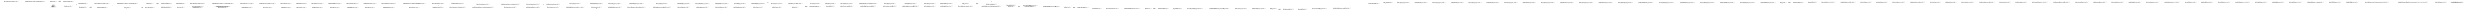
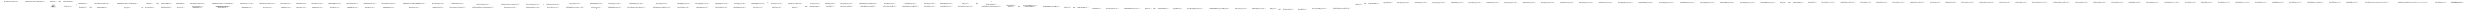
  digraph {
    rankdir=LR
    node [fillcolor=white shape=ellipse style=filled]
    edge [style=bold]
    n1 [label="namespaces.run(split(\"set-max-consumers-per-topic myprop/clust/ns1 -c 2\"))@@@132@@@['1', '1', '0']"]
    n2 [label="verify(mockNamespaces).setMaxConsumersPerTopic(\"myprop/clust/ns1\",2)@@@133@@@['1', '1', '0']"]
    n3 [label="namespaces.run(split(\"get-max-consumers-per-subscription myprop/clust/ns1\"))@@@134@@@['1', '1', '0']"]
    n4 [label="namespaces.run(split(\"set-clusters myprop/clust/ns1 -c use,usw,usc\"))@@@27@@@['1', '1', '0']"]
    n5 [label="verify(mockNamespaces).setNamespaceReplicationClusters(\"myprop/clust/ns1\",Sets.newHashSet(\"use\",\"usw\",\"usc\"))@@@28@@@['1', '1', '0']"]
    n6 [label="namespaces.run(split(\"get-clusters myprop/clust/ns1\"))@@@29@@@['1', '1', '0']"]
    n7 [label="CmdNamespaces namespaces = new CmdNamespaces(admin)@@@6@@@['1', '1', '1']"]
    n8 [label="namespaces.run(split(\"list myprop\"))@@@9@@@['1', '1', '0']"]
    n9 [label="namespaces.run(split(\"create my-prop/my-cluster/my-namespace\"))@@@7@@@['0', '0', '1']"]
    n10 [label="verify(mockNamespaces).getNamespaces(\"myprop\")@@@10@@@['1', '1', '0']"]
    n11 [fillcolor=lightgray label="verify(mockNamespaces).createNamespace(\"my-prop/my-cluster/my-namespace\")@@@8@@@['0', '0', '1']"]
    n12 [label="namespaces.run(split(\"set-deduplication myprop/clust/ns1 --enable\"))@@@71@@@['1', '1', '0']"]
    n13 [label="verify(mockNamespaces).setDeduplicationStatus(\"myprop/clust/ns1\",true)@@@72@@@['1', '1', '0']"]
    n14 [label="namespaces.run(split(\"set-auto-topic-creation myprop/clust/ns1 -e -t non-partitioned\"))@@@73@@@['1', '1', '0']"]
    n15 [label="mockNamespaces = mock()@@@101@@@['1', '1', '0']"]
    n16 [label="when(admin.namespaces()).thenReturn(mockNamespaces)@@@102@@@['1', '1', '0']"]
    n17 [label="namespaces = new CmdNamespaces(admin)@@@103@@@['1', '1', '0']"]
    n18 [label="verify(mockNamespaces).setMaxConsumersPerSubscription(\"myprop/clust/ns1\",3)@@@137@@@['1', '1', '0']"]
    n19 [label="namespaces.run(split(\"get-max-unacked-messages-per-subscription myprop/clust/ns1\"))@@@138@@@['1', '1', '0']"]
    n20 [label="verify(mockNamespaces).getMaxUnackedMessagesPerSubscription(\"myprop/clust/ns1\")@@@139@@@['1', '1', '0']"]
    n21 [label="namespaces.run(split(\"unload myprop/clust/ns1 -b 0x80000000_0xffffffff\"))@@@42@@@['1', '1', '0']"]
    n22 [label="verify(mockNamespaces).unloadNamespaceBundle(\"myprop/clust/ns1\",\"0x80000000_0xffffffff\")@@@43@@@['1', '1', '0']"]
    n23 [label="namespaces.run(split(\"split-bundle myprop/clust/ns1 -b 0x00000000_0xffffffff\"))@@@44@@@['1', '1', '0']"]
+   n24 [label="mockNamespaces = mock()@@@123@@@['1', '1', '0']"]
    n25 [label="when(admin.namespaces()).thenReturn(mockNamespaces)@@@124@@@['1', '1', '0']"]
    n26 [label="namespaces = new CmdNamespaces(admin)@@@125@@@['1', '1', '0']"]
    n27 [label="verify(mockNamespaces).setOffloadThreshold(\"myprop/clust/ns1\",1024 * 1024 * 1024)@@@172@@@['1', '1', '0']"]
    n28 [label="namespaces.run(split(\"get-offload-deletion-lag myprop/clust/ns1\"))@@@173@@@['1', '1', '0']"]
    n29 [label="verify(mockNamespaces).getOffloadDeleteLagMs(\"myprop/clust/ns1\")@@@174@@@['1', '1', '0']"]
    n30 [label="namespaces.run(split(\"get-max-producers-per-topic myprop/clust/ns1\"))@@@126@@@['1', '1', '0']"]
    n31 [label="verify(mockNamespaces).getMaxProducersPerTopic(\"myprop/clust/ns1\")@@@127@@@['1', '1', '0']"]
    n32 [label="namespaces.run(split(\"set-max-producers-per-topic myprop/clust/ns1 -p 1\"))@@@128@@@['1', '1', '0']"]
    n33 [label="verify(mockNamespaces).getMaxConsumersPerSubscription(\"myprop/clust/ns1\")@@@135@@@['1', '1', '0']"]
    n34 [label="verify(mockNamespaces).setMaxProducersPerTopic(\"myprop/clust/ns1\",1)@@@129@@@['1', '1', '0']"]
    n35 [label="namespaces.run(split(\"get-max-consumers-per-topic myprop/clust/ns1\"))@@@130@@@['1', '1', '0']"]
    n36 [label="verify(mockNamespaces).getMaxConsumersPerTopic(\"myprop/clust/ns1\")@@@131@@@['1', '1', '0']"]
    n37 [label="namespaces.run(split(\"list-cluster myprop/clust\"))@@@11@@@['1', '1', '0']"]
    n38 [label="verify(mockNamespaces).getNamespaces(\"myprop\",\"clust\")@@@12@@@['1', '1', '0']"]
    n39 [label="mockNamespaces = mock()@@@60@@@['1', '1', '0']"]
    n40 [label="when(admin.namespaces()).thenReturn(mockNamespaces)@@@61@@@['1', '1', '0']"]
    n41 [label="namespaces = new CmdNamespaces(admin)@@@62@@@['1', '1', '0']"]
    n42 [label="namespaces.run(split(\"set-publish-rate myprop/clust/ns1 -m 10 -b 20\"))@@@153@@@['1', '1', '0']"]
    n43 [label="verify(mockNamespaces).setPublishRate(\"myprop/clust/ns1\",new PublishRate(10,20))@@@154@@@['1', '1', '0']"]
    n44 [label="namespaces.run(split(\"get-publish-rate myprop/clust/ns1\"))@@@155@@@['1', '1', '0']"]
    n45 [label="verify(mockNamespaces).grantPermissionOnNamespace(\"myprop/clust/ns1\",\"role1\",EnumSet.of(AuthAction.produce,AuthAction.consume))@@@24@@@['1', '1', '0']"]
    n46 [label="namespaces.run(split(\"revoke-permission myprop/clust/ns1 --role role1\"))@@@25@@@['1', '1', '0']"]
    n47 [label="verify(mockNamespaces).revokePermissionsOnNamespace(\"myprop/clust/ns1\",\"role1\")@@@26@@@['1', '1', '0']"]
    n48 [label="verify(mockNamespaces).clearNamespaceBundleBacklog(\"myprop/clust/ns1\",\"0x80000000_0xffffffff\")@@@105@@@['1', '1', '0']"]
    n49 [label="mockNamespaces = mock()@@@106@@@['1', '1', '0']"]
    n50 [label="when(admin.namespaces()).thenReturn(mockNamespaces)@@@107@@@['1', '1', '0']"]
    n51 [label="namespaces.run(split(\"get-delayed-delivery myprop/clust/ns1\"))@@@97@@@['1', '1', '0']"]
    n52 [label="verify(mockNamespaces).getDelayedDelivery(\"myprop/clust/ns1\")@@@98@@@['1', '1', '0']"]
    n53 [label="namespaces.run(split(\"clear-backlog myprop/clust/ns1 -force\"))@@@99@@@['1', '1', '0']"]
    n54 [label="namespaces.run(split(\"get-offload-policies myprop/clust/ns1\"))@@@181@@@['1', '1', '0']"]
    n55 [fillcolor=lightgray label="verify(mockNamespaces).getOffloadPolicies(\"myprop/clust/ns1\")@@@182@@@['1', '1', '0']"]
    n56 [label="when(admin.namespaces()).thenReturn(mockNamespaces)@@@119@@@['1', '1', '0']"]
    n57 [label="namespaces = new CmdNamespaces(admin)@@@120@@@['1', '1', '0']"]
    n58 [label="namespaces.run(split(\"unsubscribe -b 0x80000000_0xffffffff -s my-sub myprop/clust/ns1\"))@@@121@@@['1', '1', '0']"]
    n59 [label="namespaces = new CmdNamespaces(admin)@@@57@@@['1', '1', '0']"]
    n60 [label="namespaces.run(split(\"set-backlog-quota myprop/clust/ns1 -p producer_exception -l 10M\"))@@@58@@@['1', '1', '0']"]
    n61 [label="verify(mockNamespaces).setBacklogQuota(\"myprop/clust/ns1\",new BacklogQuota(10 * 1024 * 1024,RetentionPolicy.producer_exception))@@@59@@@['1', '1', '0']"]
    n62 [label="namespaces.run(split(\"get-compaction-threshold myprop/clust/ns1\"))@@@165@@@['1', '1', '0']"]
    n63 [label="verify(mockNamespaces).getCompactionThreshold(\"myprop/clust/ns1\")@@@166@@@['1', '1', '0']"]
    n64 [label="namespaces.run(split(\"set-compaction-threshold myprop/clust/ns1 -t 1G\"))@@@167@@@['1', '1', '0']"]
    n65 [label="mockNamespaces = mock()@@@111@@@['1', '1', '0']"]
    n66 [label="when(admin.namespaces()).thenReturn(mockNamespaces)@@@112@@@['1', '1', '0']"]
    n67 [label="namespaces = new CmdNamespaces(admin)@@@113@@@['1', '1', '0']"]
    n68 [label="namespaces.run(split(\"clear-backlog -b 0x80000000_0xffffffff myprop/clust/ns1 -force\"))@@@104@@@['1', '1', '0']"]
    n69 [label="verify(mockNamespaces).unsubscribeNamespaceBundle(\"myprop/clust/ns1\",\"0x80000000_0xffffffff\",\"my-sub\")@@@122@@@['1', '1', '0']"]
    n70 [label="verify(mockNamespaces).setNamespaceMessageTTL(\"myprop/clust/ns1\",300)@@@70@@@['1', '1', '0']"]
    n71 [label="mockNamespaces = mock()@@@39@@@['1', '1', '0']"]
    n72 [label="when(admin.namespaces()).thenReturn(mockNamespaces)@@@40@@@['1', '1', '0']"]
    n73 [label="namespaces = new CmdNamespaces(admin)@@@41@@@['1', '1', '0']"]
    n74 [label="namespaces = new CmdNamespaces(admin)@@@108@@@['1', '1', '0']"]
    n75 [label="namespaces.run(split(\"clear-backlog -s my-sub myprop/clust/ns1 -force\"))@@@109@@@['1', '1', '0']"]
    n76 [label="namespaces.run(split(\"set-backlog-quota myprop/clust/ns1 -p producer_exception -l 10G\"))@@@63@@@['1', '1', '0']"]
    n77 [label="verify(mockNamespaces).setBacklogQuota(\"myprop/clust/ns1\",new BacklogQuota(10l * 1024 * 1024 * 1024,RetentionPolicy.producer_exception))@@@64@@@['1', '1', '0']"]
    n78 [label="verify(mockNamespaces).setOffloadDeleteLag(\"myprop/clust/ns1\",24 * 60 * 60,TimeUnit.SECONDS)@@@176@@@['1', '1', '0']"]
    n79 [label="namespaces.run(split(\"clear-offload-deletion-lag myprop/clust/ns1\"))@@@177@@@['1', '1', '0']"]
    n80 [label="verify(mockNamespaces).clearOffloadDeleteLag(\"myprop/clust/ns1\")@@@178@@@['1', '1', '0']"]
    n81 [label="verify(mockNamespaces).getDispatchRate(\"myprop/clust/ns1\")@@@152@@@['1', '1', '0']"]
    n82 [label="verify(mockNamespaces).setAutoTopicCreation(\"myprop/clust/ns1\",new AutoTopicCreationOverride(true,TopicType.NON_PARTITIONED.toString(),null))@@@74@@@['1', '1', '0']"]
    n83 [label="namespaces.run(split(\"remove-auto-topic-creation myprop/clust/ns1\"))@@@75@@@['1', '1', '0']"]
    n84 [label="verify(mockNamespaces).getNamespaceReplicationClusters(\"myprop/clust/ns1\")@@@30@@@['1', '1', '0']"]
    n85 [label="verify(mockNamespaces).deleteBookieAffinityGroup(\"myprop/clust/ns1\")@@@36@@@['1', '1', '0']"]
    n86 [label="namespaces.run(split(\"unload myprop/clust/ns1\"))@@@37@@@['1', '1', '0']"]
    n87 [label="verify(mockNamespaces).unload(\"myprop/clust/ns1\")@@@38@@@['1', '1', '0']"]
    n88 [label="verify(mockNamespaces).getPolicies(\"myprop/clust/ns1\")@@@16@@@['1', '1', '0']"]
    n89 [label="namespaces.run(split(\"create myprop/clust/ns1\"))@@@17@@@['1', '1', '0']"]
    n90 [label="verify(mockNamespaces).createNamespace(\"myprop/clust/ns1\")@@@18@@@['1', '1', '0']"]
    n91 [label="namespaces.run(split(\"get-persistence myprop/clust/ns1\"))@@@67@@@['1', '1', '0']"]
    n92 [label="verify(mockNamespaces).getPersistence(\"myprop/clust/ns1\")@@@68@@@['1', '1', '0']"]
    n93 [label="namespaces.run(split(\"set-message-ttl myprop/clust/ns1 -ttl 300\"))@@@69@@@['1', '1', '0']"]
    n94 [label="namespaces.run(split(\"topics myprop/clust/ns1\"))@@@13@@@['1', '1', '0']"]
    n95 [label="namespaces.run(split(\"set-offload-deletion-lag myprop/clust/ns1 -l 1d\"))@@@175@@@['1', '1', '0']"]
    n96 [label="verify(mockNamespaces).setRetention(\"myprop/clust/ns1\",new RetentionPolicies(60,1))@@@92@@@['1', '1', '0']"]
    n97 [label="namespaces.run(split(\"get-retention myprop/clust/ns1\"))@@@93@@@['1', '1', '0']"]
    n98 [label="verify(mockNamespaces).getRetention(\"myprop/clust/ns1\")@@@94@@@['1', '1', '0']"]
    n99 [label="namespaces.run(split(\"delete-bookie-affinity-group myprop/clust/ns1\"))@@@35@@@['1', '1', '0']"]
    n100 [label="verify(mockNamespaces).setMaxUnackedMessagesPerSubscription(\"myprop/clust/ns1\",3)@@@141@@@['1', '1', '0']"]
    n101 [label="namespaces.run(split(\"get-max-unacked-messages-per-consumer myprop/clust/ns1\"))@@@142@@@['1', '1', '0']"]
    n102 [label="verify(mockNamespaces).getMaxUnackedMessagesPerConsumer(\"myprop/clust/ns1\")@@@143@@@['1', '1', '0']"]
    n103 [label="when(admin.namespaces()).thenReturn(mockNamespaces)@@@147@@@['1', '1', '0']"]
    n104 [label="namespaces = new CmdNamespaces(admin)@@@148@@@['1', '1', '0']"]
    n105 [label="namespaces.run(split(\"set-dispatch-rate myprop/clust/ns1 -md -1 -bd -1 -dt 2\"))@@@149@@@['1', '1', '0']"]
    n106 [label="verify(mockNamespaces).setCompactionThreshold(\"myprop/clust/ns1\",1024 * 1024 * 1024)@@@168@@@['1', '1', '0']"]
    n107 [label="namespaces.run(split(\"remove-auto-subscription-creation myprop/clust/ns1\"))@@@79@@@['0', '1', '0']"]
    n108 [label="verify(mockNamespaces).removeAutoSubscriptionCreation(\"myprop/clust/ns1\")@@@80@@@['0', '1', '0']"]
    n109 [label="namespaces.run(split(\"get-message-ttl myprop/clust/ns1\"))@@@81@@@['1', '1', '0']"]
    n110 [label="verify(mockNamespaces).clearNamespaceBundleBacklogForSubscription(\"myprop/clust/ns1\",\"0x80000000_0xffffffff\",\"my-sub\")@@@115@@@['1', '1', '0']"]
    n111 [label="namespaces.run(split(\"unsubscribe -s my-sub myprop/clust/ns1\"))@@@116@@@['1', '1', '0']"]
    n112 [label="verify(mockNamespaces).unsubscribeNamespace(\"myprop/clust/ns1\",\"my-sub\")@@@117@@@['1', '1', '0']"]
    n113 [label="verify(mockNamespaces).splitNamespaceBundle(\"myprop/clust/ns1\",\"0x00000000_0xffffffff\",false,null)@@@45@@@['1', '1', '0']"]
    n114 [label="namespaces.run(split(\"get-backlog-quotas myprop/clust/ns1\"))@@@46@@@['1', '1', '0']"]
    n115 [label="verify(mockNamespaces).getNamespaceMessageTTL(\"myprop/clust/ns1\")@@@82@@@['1', '1', '0']"]
    n116 [label="namespaces.run(split(\"policies myprop/clust/ns1\"))@@@15@@@['1', '1', '0']"]
    n117 [label="verify(mockNamespaces).getTopics(\"myprop/clust/ns1\")@@@14@@@['1', '1', '0']"]
    n118 [label="namespaces.run(split(\"delete-anti-affinity-group myprop/clust/ns1 \"))@@@89@@@['1', '1', '0']"]
    n119 [label="verify(mockNamespaces).deleteNamespaceAntiAffinityGroup(\"myprop/clust/ns1\")@@@90@@@['1', '1', '0']"]
    n120 [label="namespaces.run(split(\"set-retention myprop/clust/ns1 -t 1h -s 1M\"))@@@91@@@['1', '1', '0']"]
    n121 [label="namespaces.run(split(\"get-bookie-affinity-group myprop/clust/ns1\"))@@@33@@@['1', '1', '0']"]
    n122 [label="verify(mockNamespaces).getBookieAffinityGroup(\"myprop/clust/ns1\")@@@34@@@['1', '1', '0']"]
    n123 [label="verify(mockNamespaces).setDelayedDeliveryMessages(\"myprop/clust/ns1\",new DelayedDeliveryPolicies(1000,true))@@@96@@@['1', '1', '0']"]
    n124 [label="namespaces.run(split(\"set-bookie-affinity-group myprop/clust/ns1 --primary-group test1 --secondary-group test2\"))@@@31@@@['1', '1', '0']"]
    n125 [label="verify(mockNamespaces).setBookieAffinityGroup(\"myprop/clust/ns1\",new BookieAffinityGroupData(\"test1\",\"test2\"))@@@32@@@['1', '1', '0']"]
    n126 [label="verify(mockNamespaces).getPublishRate(\"myprop/clust/ns1\")@@@156@@@['1', '1', '0']"]
    n127 [label="namespaces.run(split(\"set-subscribe-rate myprop/clust/ns1 -sr 2 -st 60\"))@@@157@@@['1', '1', '0']"]
    n128 [label="verify(mockNamespaces).setSubscribeRate(\"myprop/clust/ns1\",new SubscribeRate(2,60))@@@158@@@['1', '1', '0']"]
    n129 [label="namespaces.run(split(\"set-max-unacked-messages-per-subscription myprop/clust/ns1 -c 3\"))@@@140@@@['1', '1', '0']"]
    n130 [label="namespaces.run(split(\"set-persistence myprop/clust/ns1 -e 2 -w 1 -a 1 -r 100.0\"))@@@65@@@['1', '1', '0']"]
    n131 [label="mockNamespaces = mock()@@@118@@@['1', '1', '0']"]
    n132 [label="verify(mockNamespaces).removeAutoTopicCreation(\"myprop/clust/ns1\")@@@76@@@['1', '1', '0']"]
    n133 [label="namespaces.run(split(\"set-auto-subscription-creation myprop/clust/ns1 -e\"))@@@77@@@['0', '1', '0']"]
    n134 [label="namespaces.run(split(\"set-delayed-delivery myprop/clust/ns1 -e -t 1s\"))@@@95@@@['1', '1', '0']"]
    n135 [label="verify(mockNamespaces).clearNamespaceBacklog(\"myprop/clust/ns1\")@@@100@@@['1', '1', '0']"]
    n136 [label="namespaces.run(split(\"set-max-unacked-messages-per-consumer myprop/clust/ns1 -c 3\"))@@@144@@@['1', '1', '0']"]
    n137 [label="verify(mockNamespaces).setMaxUnackedMessagesPerConsumer(\"myprop/clust/ns1\",3)@@@145@@@['1', '1', '0']"]
    n138 [label="mockNamespaces = mock()@@@146@@@['1', '1', '0']"]
    n139 [label="namespaces.run(split(\"set-max-consumers-per-subscription myprop/clust/ns1 -c 3\"))@@@136@@@['1', '1', '0']"]
    n140 [fillcolor=lightgray label="namespacesCreateV1['0', '0', '1']" shape=diamond]
    n141 [label="PulsarAdmin admin = Mockito.mock()@@@3@@@['1', '1', '1']"]
    n142 [label="Namespaces mockNamespaces = mock()@@@4@@@['1', '1', '1']"]
    n143 [label="verify(mockNamespaces).setPersistence(\"myprop/clust/ns1\",new PersistencePolicies(2,1,1,100.0d))@@@66@@@['1', '1', '0']"]
    n144 [label="verify(mockNamespaces).clearNamespaceBacklogForSubscription(\"myprop/clust/ns1\",\"my-sub\")@@@110@@@['1', '1', '0']"]
    n145 [label="namespaces.run(split(\"delete myprop/clust/ns1\"))@@@19@@@['1', '1', '0']"]
    n146 [label="when(admin.namespaces()).thenReturn(mockNamespaces)@@@5@@@['1', '1', '1']"]
    n147 [label="namespaces.run(split(\"clear-backlog -b 0x80000000_0xffffffff -s my-sub myprop/clust/ns1 -force\"))@@@114@@@['1', '1', '0']"]
    n148 [label="namespaces.run(split(\"permissions myprop/clust/ns1\"))@@@21@@@['1', '1', '0']"]
    n149 [label="verify(mockNamespaces).getPermissions(\"myprop/clust/ns1\")@@@22@@@['1', '1', '0']"]
    n150 [label="namespaces.run(split(\"grant-permission myprop/clust/ns1 --role role1 --actions produce,consume\"))@@@23@@@['1', '1', '0']"]
    n151 [label="verify(mockNamespaces).setDispatchRate(\"myprop/clust/ns1\",new DispatchRate(-1,-1,2))@@@150@@@['1', '1', '0']"]
    n152 [label="namespaces.run(split(\"get-dispatch-rate myprop/clust/ns1\"))@@@151@@@['1', '1', '0']"]
    n153 [label="verify(mockNamespaces).setBacklogQuota(\"myprop/clust/ns1\",new BacklogQuota(10 * 1024,RetentionPolicy.producer_exception))@@@54@@@['1', '1', '0']"]
    n154 [label="mockNamespaces = mock()@@@55@@@['1', '1', '0']"]
    n155 [label="when(admin.namespaces()).thenReturn(mockNamespaces)@@@56@@@['1', '1', '0']"]
    n156 [label="verify(mockNamespaces).deleteNamespace(\"myprop/clust/ns1\")@@@20@@@['1', '1', '0']"]
    n157 [label="namespaces.run(split(\"get-subscription-dispatch-rate myprop/clust/ns1\"))@@@163@@@['1', '1', '0']"]
    n158 [label="verify(mockNamespaces).getSubscriptionDispatchRate(\"myprop/clust/ns1\")@@@164@@@['1', '1', '0']"]
    n159 [label="namespaces.run(split(\"get-subscribe-rate myprop/clust/ns1\"))@@@159@@@['1', '1', '0']"]
    n160 [fillcolor=lightgray label="namespaces['1', '0', '0']" shape=diamond]
    n161 [label="verify(mockNamespaces).setBacklogQuota(\"myprop/clust/ns1\",new BacklogQuota(10,RetentionPolicy.producer_request_hold))@@@49@@@['1', '1', '0']"]
    n162 [label="mockNamespaces = mock()@@@50@@@['1', '1', '0']"]
    n163 [label="when(admin.namespaces()).thenReturn(mockNamespaces)@@@51@@@['1', '1', '0']"]
    n164 [label="namespaces.run(split(\"get-offload-threshold myprop/clust/ns1\"))@@@169@@@['1', '1', '0']"]
    n165 [label="verify(mockNamespaces).getOffloadThreshold(\"myprop/clust/ns1\")@@@170@@@['1', '1', '0']"]
    n166 [label="namespaces.run(split(\"set-offload-threshold myprop/clust/ns1 -s 1G\"))@@@171@@@['1', '1', '0']"]
    n167 [label="Lookup mockLookup = mock()@@@6@@@['1', '1', '0']"]
    n168 [label="when(admin.lookups()).thenReturn(mockLookup)@@@7@@@['1', '1', '0']"]
    n169 [label="verify(mockNamespaces).setAutoSubscriptionCreation(\"myprop/clust/ns1\",new AutoSubscriptionCreationOverride(true))@@@78@@@['0', '1', '0']"]
    n170 [label="namespaces.run(split(\"set-anti-affinity-group myprop/clust/ns1 -g group\"))@@@83@@@['1', '1', '0']"]
    n171 [label="verify(mockNamespaces).setNamespaceAntiAffinityGroup(\"myprop/clust/ns1\",\"group\")@@@84@@@['1', '1', '0']"]
    n172 [label="namespaces.run(split(\"get-anti-affinity-group myprop/clust/ns1\"))@@@85@@@['1', '1', '0']"]
    n173 [label="namespaces.run(split(\"set-backlog-quota myprop/clust/ns1 -p producer_exception -l 10K\"))@@@53@@@['1', '1', '0']"]
    n174 [label="verify(mockNamespaces).getNamespaceAntiAffinityGroup(\"myprop/clust/ns1\")@@@86@@@['1', '1', '0']"]
    n175 [label="namespaces.run(split(\"get-anti-affinity-namespaces -p dummy -c cluster -g group\"))@@@87@@@['1', '1', '0']"]
    n176 [label="verify(mockNamespaces).getAntiAffinityNamespaces(\"dummy\",\"cluster\",\"group\")@@@88@@@['1', '1', '0']"]
    n177 [label="verify(mockNamespaces).getBacklogQuotaMap(\"myprop/clust/ns1\")@@@47@@@['1', '1', '0']"]
    n178 [label="namespaces.run(split(\"set-backlog-quota myprop/clust/ns1 -p producer_request_hold -l 10\"))@@@48@@@['1', '1', '0']"]
    n179 [label="namespaces.run(split(\"set-offload-policies myprop/clust/ns1 -r test-region -d aws-s3 -b test-bucket -e http://test.endpoint -mbs 32M -rbs 5M -oat 10M -oae 10s\"))@@@179@@@['1', '1', '0']"]
    n180 [label="verify(mockNamespaces).setOffloadPolicies(\"myprop/clust/ns1\",OffloadPolicies.create(\"aws-s3\",\"test-region\",\"test-bucket\",\"http://test.endpoint\",32 * 1024 * 1024,5 * 1024 * 1024,10 * 1024 * 1024,10000L))@@@180@@@['1', '1', '0']"]
    n181 [label="verify(mockNamespaces).getSubscribeRate(\"myprop/clust/ns1\")@@@160@@@['1', '1', '0']"]
    n182 [label="namespaces.run(split(\"set-subscription-dispatch-rate myprop/clust/ns1 -md -1 -bd -1 -dt 2\"))@@@161@@@['1', '1', '0']"]
    n183 [label="verify(mockNamespaces).setSubscriptionDispatchRate(\"myprop/clust/ns1\",new DispatchRate(-1,-1,2))@@@162@@@['1', '1', '0']"]
    n184 [fillcolor=lightgray label="namespaces['0', '1', '0']" shape=diamond]
    n1 -> n2
    n2 -> n3
    n3 -> n33
    n4 -> n5
    n5 -> n6
    n6 -> n84
    n7 -> n8
    n7 -> n9
    n8 -> n9 [label=0 style=dashed]
    n8 -> n10
    n9 -> n11
    n10 -> n11 [label=0 style=dashed]
    n10 -> n37
    n12 -> n13
    n13 -> n14
    n14 -> n82
    n15 -> n16
    n15 -> n16 [label=mockNamespaces style=solid]
    n16 -> n17
    n17 -> n68
    n18 -> n19
    n19 -> n20
    n20 -> n129
    n21 -> n22
    n22 -> n23
    n23 -> n113
+   n24 -> n25 [label=mockNamespaces style=solid]
+   n24 -> n25
    n25 -> n26
    n26 -> n30
    n27 -> n28
    n28 -> n29
    n29 -> n95
    n30 -> n31
    n31 -> n32
    n32 -> n34
    n33 -> n139
    n34 -> n35
    n35 -> n36
    n36 -> n1
    n37 -> n38
    n38 -> n94
    n39 -> n40
    n39 -> n40 [label=mockNamespaces style=solid]
    n40 -> n41
    n41 -> n76
    n42 -> n43
    n43 -> n44
    n44 -> n126
    n45 -> n46
    n46 -> n47
    n47 -> n4
    n48 -> n49
    n49 -> n50
    n49 -> n50 [label=mockNamespaces style=solid]
    n50 -> n74
    n51 -> n52
    n52 -> n53
    n53 -> n135
    n54 -> n55
    n56 -> n57
    n57 -> n58
    n58 -> n69
    n59 -> n60
    n60 -> n61
    n61 -> n39
    n62 -> n63
    n63 -> n64
    n64 -> n106
    n65 -> n66
    n65 -> n66 [label=mockNamespaces style=solid]
    n66 -> n67
    n67 -> n147
    n68 -> n48
+   n69 -> n24
    n70 -> n12
    n71 -> n72
    n71 -> n72 [label=mockNamespaces style=solid]
    n72 -> n73
    n73 -> n21
    n74 -> n75
    n75 -> n144
    n76 -> n77
    n77 -> n130
    n78 -> n79
    n79 -> n80
    n80 -> n179
    n81 -> n42
    n82 -> n83
    n83 -> n132
    n84 -> n124
    n85 -> n86
    n86 -> n87
    n87 -> n71
    n88 -> n89
    n89 -> n90
    n90 -> n145
    n91 -> n92
    n92 -> n93
    n93 -> n70
    n94 -> n117
    n95 -> n78
    n96 -> n97
    n97 -> n98
    n98 -> n134
    n99 -> n85
    n100 -> n101
    n101 -> n102
    n102 -> n136
    n103 -> n104
    n104 -> n105
    n105 -> n151
    n106 -> n164
    n107 -> n108
    n108 -> n109
    n109 -> n115
    n110 -> n111
    n111 -> n112
    n112 -> n131
    n113 -> n114
    n114 -> n177
    n115 -> n170
    n116 -> n88
    n117 -> n116
    n118 -> n119
    n119 -> n120
    n120 -> n96
    n121 -> n122
    n122 -> n99
    n123 -> n51
    n124 -> n125
    n125 -> n121
    n126 -> n127
    n127 -> n128
    n128 -> n159
    n129 -> n100
    n130 -> n143
    n131 -> n56
    n131 -> n56 [label=mockNamespaces style=solid]
    n132 -> n109
    n132 -> n133
    n133 -> n169
    n134 -> n123
    n135 -> n15
    n136 -> n137
    n137 -> n138
    n138 -> n103
    n138 -> n103 [label=mockNamespaces style=solid]
    n139 -> n18
    n140 -> n141
    n141 -> n7 [label=admin style=solid]
    n141 -> n17 [label=admin style=solid]
    n141 -> n26 [label=admin style=solid]
    n141 -> n57 [label=admin style=solid]
    n141 -> n59 [label=admin style=solid]
    n141 -> n67 [label=admin style=solid]
    n141 -> n73 [label=admin style=solid]
    n141 -> n74 [label=admin style=solid]
    n141 -> n104 [label=admin style=solid]
    n141 -> n142
    n142 -> n146 [label=mockNamespaces style=solid]
    n142 -> n146
    n143 -> n91
    n144 -> n65
    n145 -> n156
    n146 -> n7
    n146 -> n167
    n147 -> n110
    n148 -> n149
    n149 -> n150
    n150 -> n45
    n151 -> n152
    n152 -> n81
    n153 -> n154
    n154 -> n155
    n154 -> n155 [label=mockNamespaces style=solid]
    n155 -> n59
    n156 -> n148
    n157 -> n158
    n158 -> n62
    n159 -> n181
    n160 -> n141 [style=solid]
    n161 -> n162
    n162 -> n163
    n162 -> n163 [label=mockNamespaces style=solid]
    n164 -> n165
    n165 -> n166
    n166 -> n27
    n167 -> n168
    n167 -> n168 [label=mockLookup style=solid]
    n168 -> n7
    n169 -> n107
    n170 -> n171
    n171 -> n172
    n172 -> n174
    n173 -> n153
    n174 -> n175
    n175 -> n176
    n176 -> n118
    n177 -> n178
    n178 -> n161
    n179 -> n180
    n180 -> n54
    n181 -> n182
    n182 -> n183
    n183 -> n157
    n184 -> n141
  }
